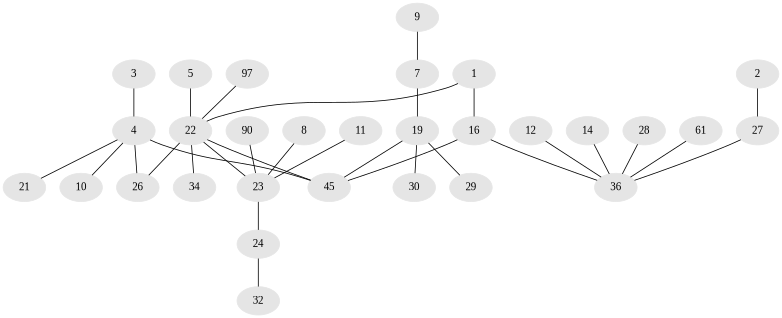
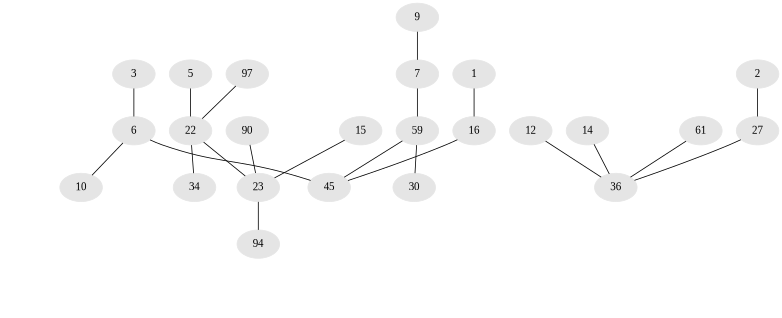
  graph {
    fontname="Liberation Serif"
    node [color=gray90 fontname="Liberation Serif" style=filled]
    edge [fontname="Liberation Serif" weight=1.0]
    1
    16
    22
-   6 [label=4]
+   6
    10
-   21
-   26
    n8 [label=45]
    36
    23
    34
    2
    27
    3
    5
-   24
+   24 [label=94]
    7
-   19
-   29
+   19 [label=59]
    30
-   8
    9
-   11
+   11 [label=15]
    12
    14
-   32
    n27 [label=97]
    n28 [label=90]
-   28
    n30 [label=61]
    1 -- 16 [weight=2.0]
-   1 -- 22
    16 -- n8
-   16 -- 36
-   22 -- 26
-   22 -- n8
    22 -- 23
    22 -- 34
    6 -- 10
-   6 -- 21
-   6 -- 26 [weight=2.0]
    6 -- n8
    23 -- 24
    2 -- 27
    27 -- 36
    3 -- 6
    5 -- 22
-   24 -- 32
    7 -- 19
    19 -- n8
-   19 -- 29
    19 -- 30
-   8 -- 23
    9 -- 7
    11 -- 23
    12 -- 36
    14 -- 36
    n27 -- 22
    n28 -- 23
-   28 -- 36
    n30 -- 36
  }
